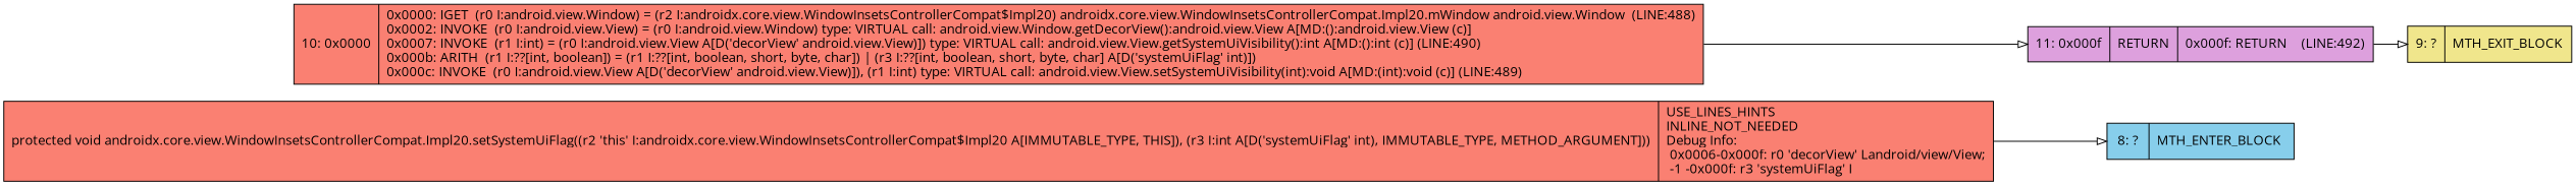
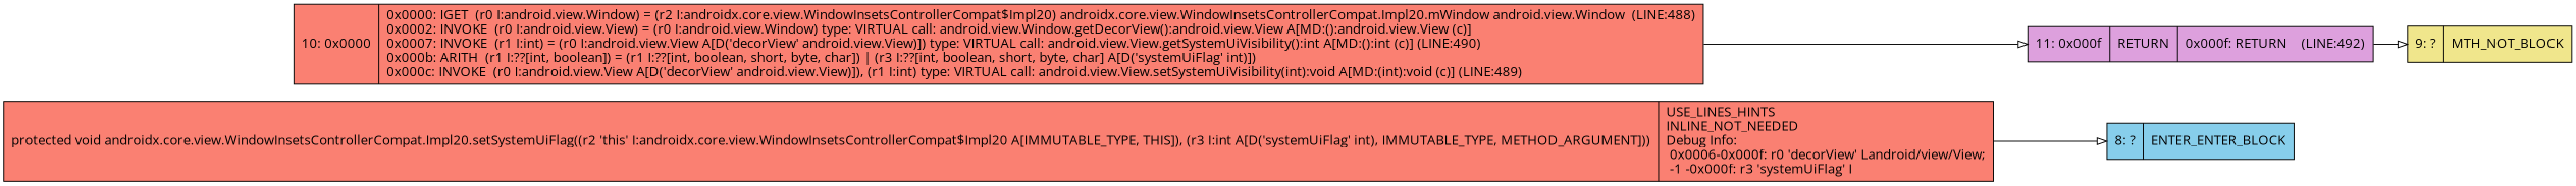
  digraph {
    fontname="Open Sans"
    rankdir=LR
    node [fillcolor=salmon fontname="Open Sans" shape=record style=filled]
    edge [arrowhead=onormal fontname="Open Sans"]
-   n1 [fillcolor=skyblue label="{8\:\ ?|MTH_ENTER_BLOCK\l}"]
+   n1 [fillcolor=skyblue label="{8\:\ ?|ENTER_ENTER_BLOCK\l}"]
    n2 [label="{10\:\ 0x0000|0x0000: IGET  (r0 I:android.view.Window) = (r2 I:androidx.core.view.WindowInsetsControllerCompat$Impl20) androidx.core.view.WindowInsetsControllerCompat.Impl20.mWindow android.view.Window  (LINE:488)\l0x0002: INVOKE  (r0 I:android.view.View) = (r0 I:android.view.Window) type: VIRTUAL call: android.view.Window.getDecorView():android.view.View A[MD:():android.view.View (c)]\l0x0007: INVOKE  (r1 I:int) = (r0 I:android.view.View A[D('decorView' android.view.View)]) type: VIRTUAL call: android.view.View.getSystemUiVisibility():int A[MD:():int (c)] (LINE:490)\l0x000b: ARITH  (r1 I:??[int, boolean]) = (r1 I:??[int, boolean, short, byte, char]) \| (r3 I:??[int, boolean, short, byte, char] A[D('systemUiFlag' int)]) \l0x000c: INVOKE  (r0 I:android.view.View A[D('decorView' android.view.View)]), (r1 I:int) type: VIRTUAL call: android.view.View.setSystemUiVisibility(int):void A[MD:(int):void (c)] (LINE:489)\l}"]
    n3 [fillcolor=plum label="{11\:\ 0x000f|RETURN\l|0x000f: RETURN    (LINE:492)\l}"]
-   n4 [fillcolor=khaki label="{9\:\ ?|MTH_EXIT_BLOCK\l}"]
+   n4 [fillcolor=khaki label="{9\:\ ?|MTH_NOT_BLOCK\l}"]
    n5 [label="{protected void androidx.core.view.WindowInsetsControllerCompat.Impl20.setSystemUiFlag((r2 'this' I:androidx.core.view.WindowInsetsControllerCompat$Impl20 A[IMMUTABLE_TYPE, THIS]), (r3 I:int A[D('systemUiFlag' int), IMMUTABLE_TYPE, METHOD_ARGUMENT]))  | USE_LINES_HINTS\lINLINE_NOT_NEEDED\lDebug Info:\l  0x0006\-0x000f: r0 'decorView' Landroid\/view\/View;\l  \-1 \-0x000f: r3 'systemUiFlag' I\l}"]
    n2 -> n3
    n3 -> n4
    n5 -> n1
  }
